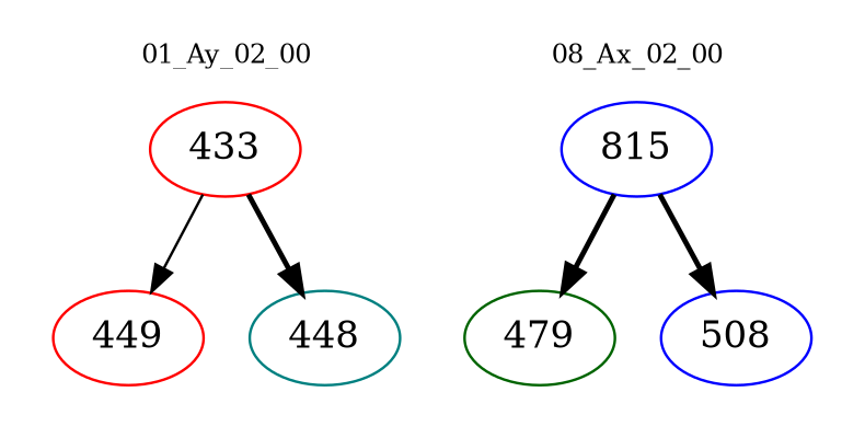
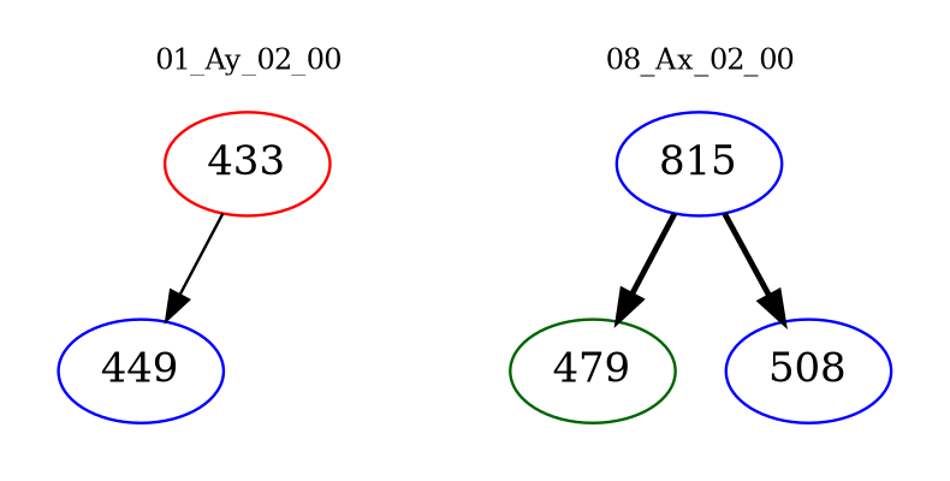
  digraph {
    node [color=red]
    edge [color=black style=bold]
    n1 [label=433]
-   n2 [label=449]
-   n3 [color=teal label=448]
+   n2 [color=blue label=449]
    n4 [color=blue label=815]
    n5 [color=darkgreen label=479]
    n6 [color=blue label=508]
    subgraph cluster_1 {
      color=white
      fontsize=10
      label="01_Ay_02_00"
      n1
      n2
-     n3
    }
    subgraph cluster_2 {
      color=white
      fontsize=10
      label="08_Ax_02_00"
      n4
      n5
      n6
    }
    n1 -> n2 [style=solid]
-   n1 -> n3
    n4 -> n5
    n4 -> n6
  }
